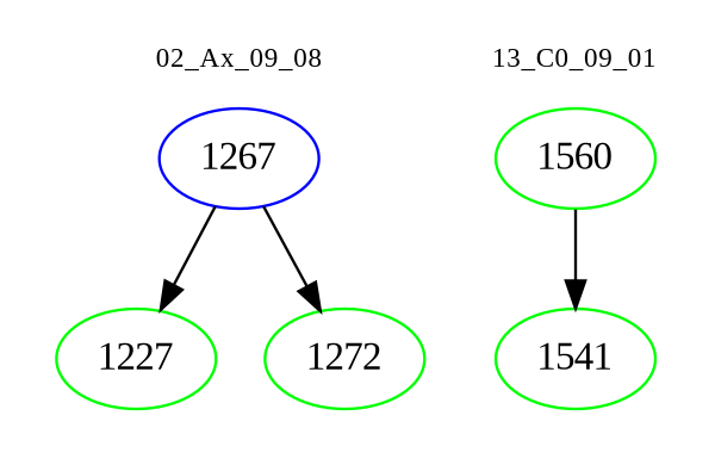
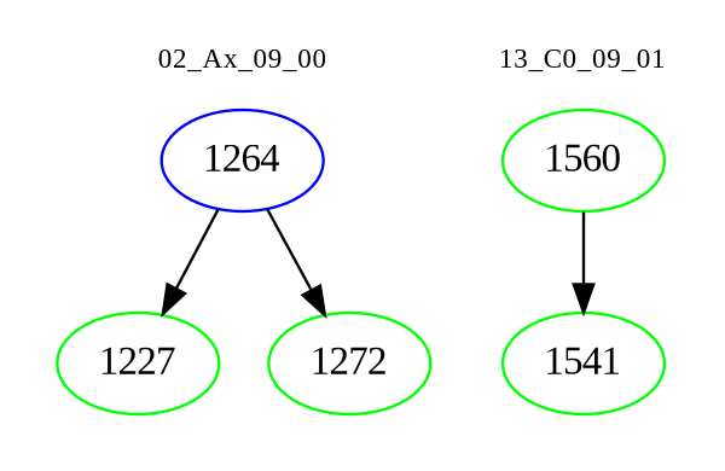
  digraph {
    fontname="Liberation Serif"
    node [color=green fontname="Liberation Serif"]
    edge [color=black fontname="Liberation Serif"]
-   n1 [color=blue label=1267]
+   n1 [color=blue label=1264]
    n2 [label=1227]
    n3 [label=1272]
    n4 [label=1560]
    n5 [label=1541]
    subgraph cluster_1 {
      color=white
      fontsize=10
-     label="02_Ax_09_08"
+     label="02_Ax_09_00"
      n1
      n2
      n3
    }
    subgraph cluster_2 {
      color=white
      fontsize=10
      label="13_C0_09_01"
      n4
      n5
    }
    n1 -> n2
    n1 -> n3
    n4 -> n5
  }
